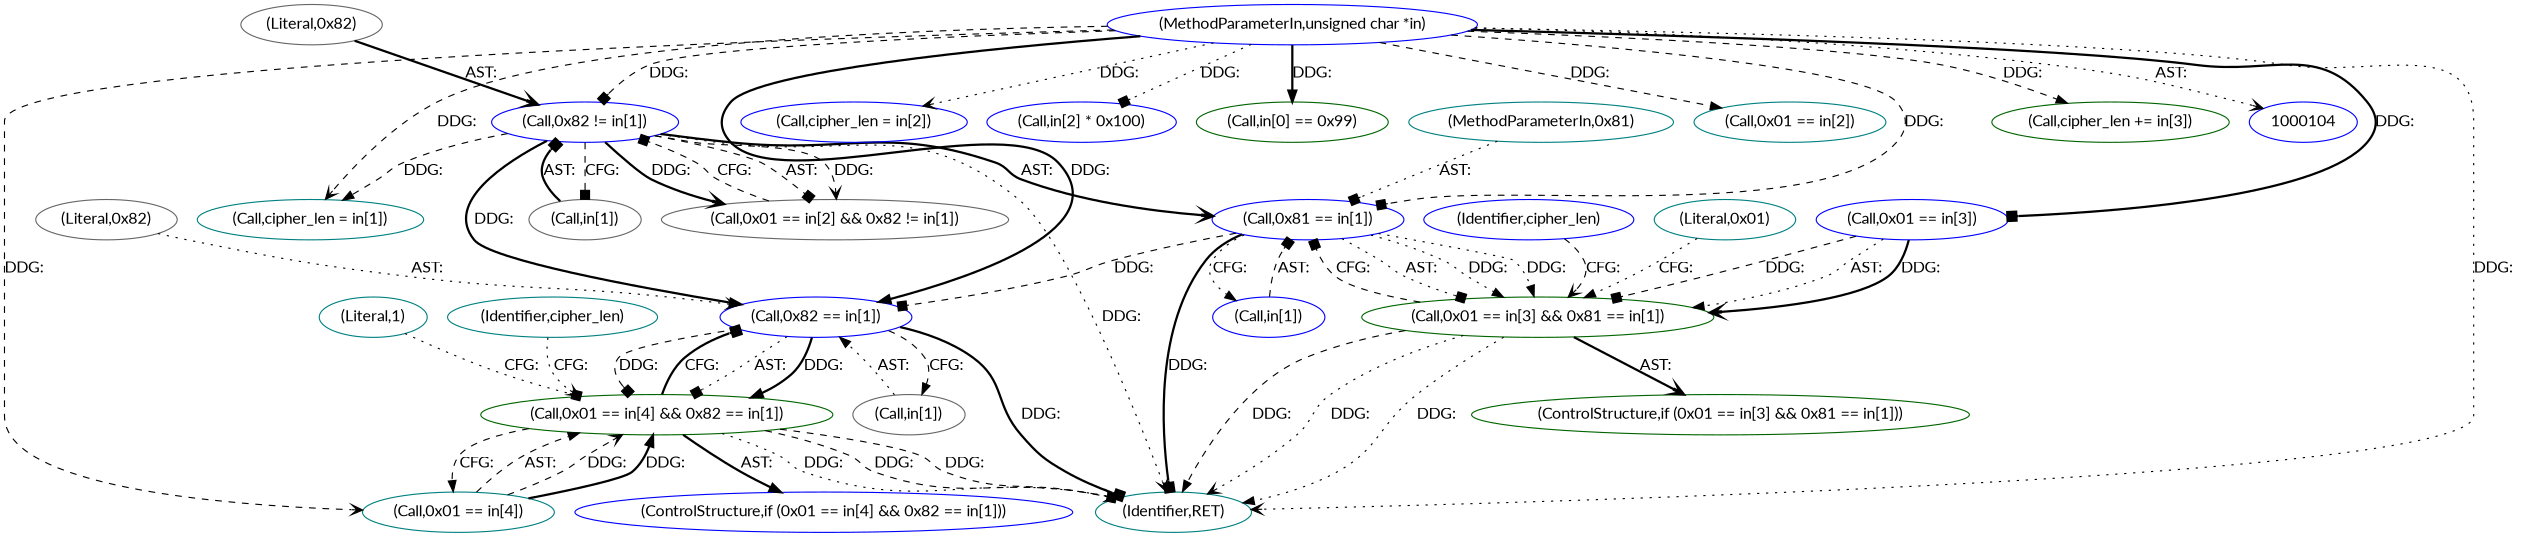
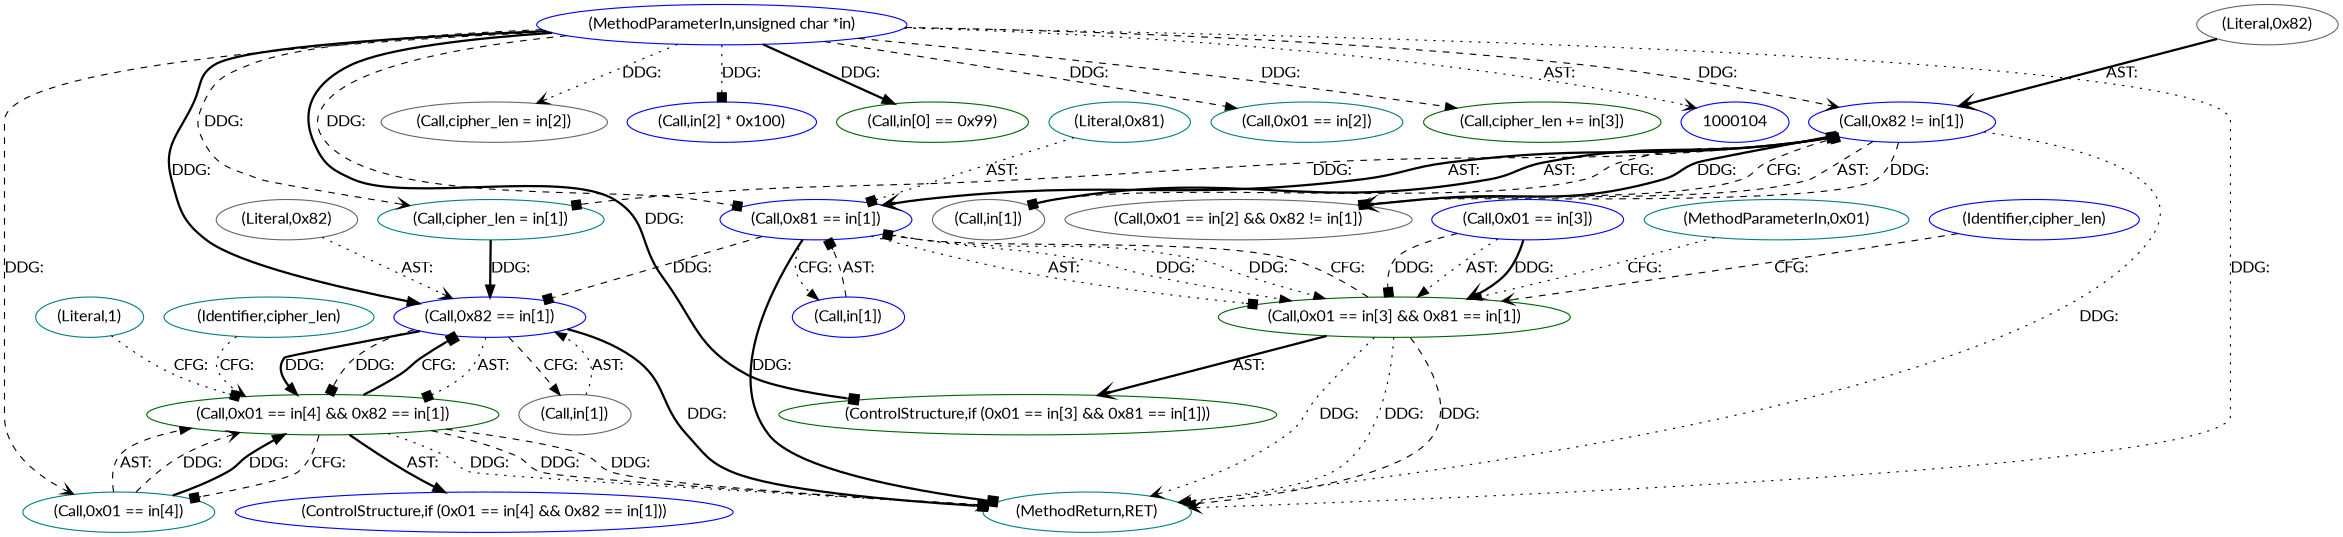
  digraph {
    fontname=Lato
    node [color=blue fontname=Lato]
    edge [arrowhead=box fontname=Lato style=dashed]
    n1 [label="(Call,0x81 == in[1])"]
    n2 [color=darkgreen label="(Call,0x01 == in[3] && 0x81 == in[1])"]
    n3 [label="(Call,0x82 == in[1])"]
-   n4 [color=teal label="(Identifier,RET)"]
+   n4 [color=teal label="(MethodReturn,RET)"]
    n5 [label="(Call,in[1])"]
    n6 [color=darkgreen label="(ControlStructure,if (0x01 == in[3] && 0x81 == in[1]))"]
    n7 [color=darkgreen label="(Call,0x01 == in[4] && 0x82 == in[1])"]
    n8 [color=gray40 label="(Call,in[1])"]
    n9 [label="(Call,0x82 != in[1])"]
    n10 [color=gray40 label="(Call,0x01 == in[2] && 0x82 != in[1])"]
    n11 [color=gray40 label="(Call,in[1])"]
    n12 [color=teal label="(Call,cipher_len = in[1])"]
    n13 [label="(MethodParameterIn,unsigned char *in)"]
    n14 [color=teal label="(Call,0x01 == in[4])"]
-   n15 [label="(Call,cipher_len = in[2])"]
+   n15 [color=gray40 label="(Call,cipher_len = in[2])"]
    n16 [label="(Call,in[2] * 0x100)"]
    n17 [color=darkgreen label="(Call,in[0] == 0x99)"]
    n18 [color=teal label="(Call,0x01 == in[2])"]
    n19 [label="(Call,0x01 == in[3])"]
    n20 [color=darkgreen label="(Call,cipher_len += in[3])"]
    1000104
    n22 [label="(ControlStructure,if (0x01 == in[4] && 0x82 == in[1]))"]
    n23 [color=gray40 label="(Literal,0x82)"]
-   n24 [color=teal label="(MethodParameterIn,0x81)"]
+   n24 [color=teal label="(Literal,0x81)"]
    n25 [color=teal label="(Literal,1)"]
    n26 [color=teal label="(Identifier,cipher_len)"]
    n27 [color=gray40 label="(Literal,0x82)"]
-   n28 [color=teal label="(Literal,0x01)"]
+   n28 [color=teal label="(MethodParameterIn,0x01)"]
    n29 [label="(Identifier,cipher_len)"]
    n1 -> n2 [label="AST: " style=dotted]
    n1 -> n2 [arrowhead=normal label="DDG: " style=dotted]
    n1 -> n2 [arrowhead=normal label="DDG: " style=dotted]
    n1 -> n3 [label="DDG: "]
    n1 -> n4 [label="DDG: " style=bold]
    n1 -> n5 [arrowhead=normal label="CFG: " style=dotted]
    n2 -> n1 [label="CFG: "]
    n2 -> n4 [arrowhead=normal label="DDG: " style=dotted]
    n2 -> n4 [arrowhead=normal label="DDG: "]
    n2 -> n4 [arrowhead=vee label="DDG: " style=dotted]
    n2 -> n6 [arrowhead=vee label="AST: " style=bold]
    n3 -> n4 [label="DDG: " style=bold]
    n3 -> n7 [label="AST: " style=dotted]
    n3 -> n7 [arrowhead=normal label="DDG: " style=bold]
    n3 -> n7 [label="DDG: "]
    n3 -> n8 [arrowhead=normal label="CFG: "]
    n5 -> n1 [label="AST: "]
    n7 -> n3 [label="CFG: " style=bold]
    n7 -> n4 [arrowhead=vee label="DDG: " style=dotted]
    n7 -> n4 [arrowhead=vee label="DDG: "]
    n7 -> n4 [label="DDG: "]
-   n7 -> n14 [arrowhead=normal label="CFG: "]
+   n7 -> n14 [label="CFG: "]
    n7 -> n22 [arrowhead=normal label="AST: " style=bold]
    n8 -> n3 [arrowhead=normal label="AST: " style=dotted]
    n9 -> n1 [arrowhead=vee label="AST: " style=bold]
-   n9 -> n3 [arrowhead=normal label="DDG: " style=bold]
+   n12 -> n3 [arrowhead=normal label="DDG: " style=bold]
    n9 -> n4 [arrowhead=vee label="DDG: " style=dotted]
    n9 -> n10 [label="AST: "]
    n9 -> n10 [arrowhead=vee label="DDG: "]
    n9 -> n10 [arrowhead=vee label="DDG: " style=bold]
    n9 -> n11 [label="CFG: "]
-   n9 -> n12 [arrowhead=normal label="DDG: "]
+   n9 -> n12 [label="DDG: "]
    n10 -> n9 [label="CFG: "]
    n11 -> n9 [label="AST: " style=bold]
    n13 -> n1 [label="DDG: "]
    n13 -> n3 [arrowhead=normal label="DDG: " style=bold]
    n13 -> n4 [arrowhead=vee label="DDG: " style=dotted]
-   n13 -> n9 [label="DDG: "]
+   n13 -> n9 [arrowhead=vee label="DDG: "]
    n13 -> n12 [arrowhead=vee label="DDG: "]
    n13 -> n14 [arrowhead=vee label="DDG: "]
    n13 -> n15 [arrowhead=vee label="DDG: " style=dotted]
    n13 -> n16 [label="DDG: " style=dotted]
    n13 -> n17 [arrowhead=normal label="DDG: " style=bold]
    n13 -> n18 [arrowhead=normal label="DDG: "]
-   n13 -> n19 [label="DDG: " style=bold]
+   n13 -> n6 [label="DDG: " style=bold]
    n13 -> n20 [arrowhead=normal label="DDG: "]
    n13 -> 1000104 [arrowhead=vee label="AST: " style=dotted]
    n14 -> n7 [arrowhead=normal label="AST: "]
    n14 -> n7 [arrowhead=vee label="DDG: "]
    n14 -> n7 [arrowhead=normal label="DDG: " style=bold]
    n19 -> n2 [arrowhead=normal label="AST: " style=dotted]
    n19 -> n2 [arrowhead=vee label="DDG: " style=bold]
    n19 -> n2 [label="DDG: "]
    n23 -> n3 [arrowhead=vee label="AST: " style=dotted]
    n24 -> n1 [label="AST: " style=dotted]
    n25 -> n7 [label="CFG: " style=dotted]
    n26 -> n7 [arrowhead=vee label="CFG: " style=dotted]
    n27 -> n9 [arrowhead=vee label="AST: " style=bold]
    n28 -> n2 [arrowhead=normal label="CFG: " style=dotted]
    n29 -> n2 [arrowhead=vee label="CFG: "]
  }
